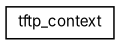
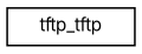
  digraph {
    rankdir=LR
    fontname=Inter
-   n1 [color=black fillcolor=white fontname=Inter fontsize=10 height=0.2 label=tftp_context shape=record style=filled width=0.4]
+   n1 [color=black fillcolor=white fontname=Inter fontsize=10 height=0.2 label=tftp_tftp shape=record style=filled width=0.4]
  }
